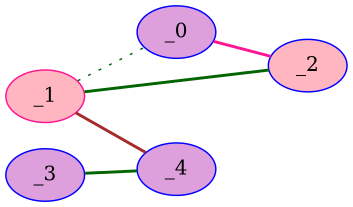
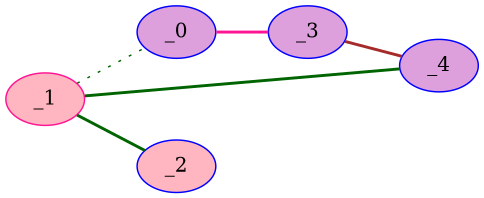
  graph {
    rankdir=LR
    node [color=blue fillcolor=plum style=filled]
    edge [color=brown style=bold]
    _0 [x=1.21371 y=0.820473]
    _3 [x=0.0685484 y=1.2028]
    _4 [x=2.32651 y=1.72712]
    _1 [color=deeppink fillcolor=lightpink x=2.01187 y=0.808126]
    _2 [fillcolor=lightpink x=2.47713 y=2.92216]
-   _0 -- _2 [color=deeppink]
-   _3 -- _4 [color=darkgreen]
+   _0 -- _3 [color=deeppink]
+   _3 -- _4
    _1 -- _0 [color=darkgreen style=dotted]
-   _1 -- _4
+   _1 -- _4 [color=darkgreen]
    _1 -- _2 [color=darkgreen]
  }
